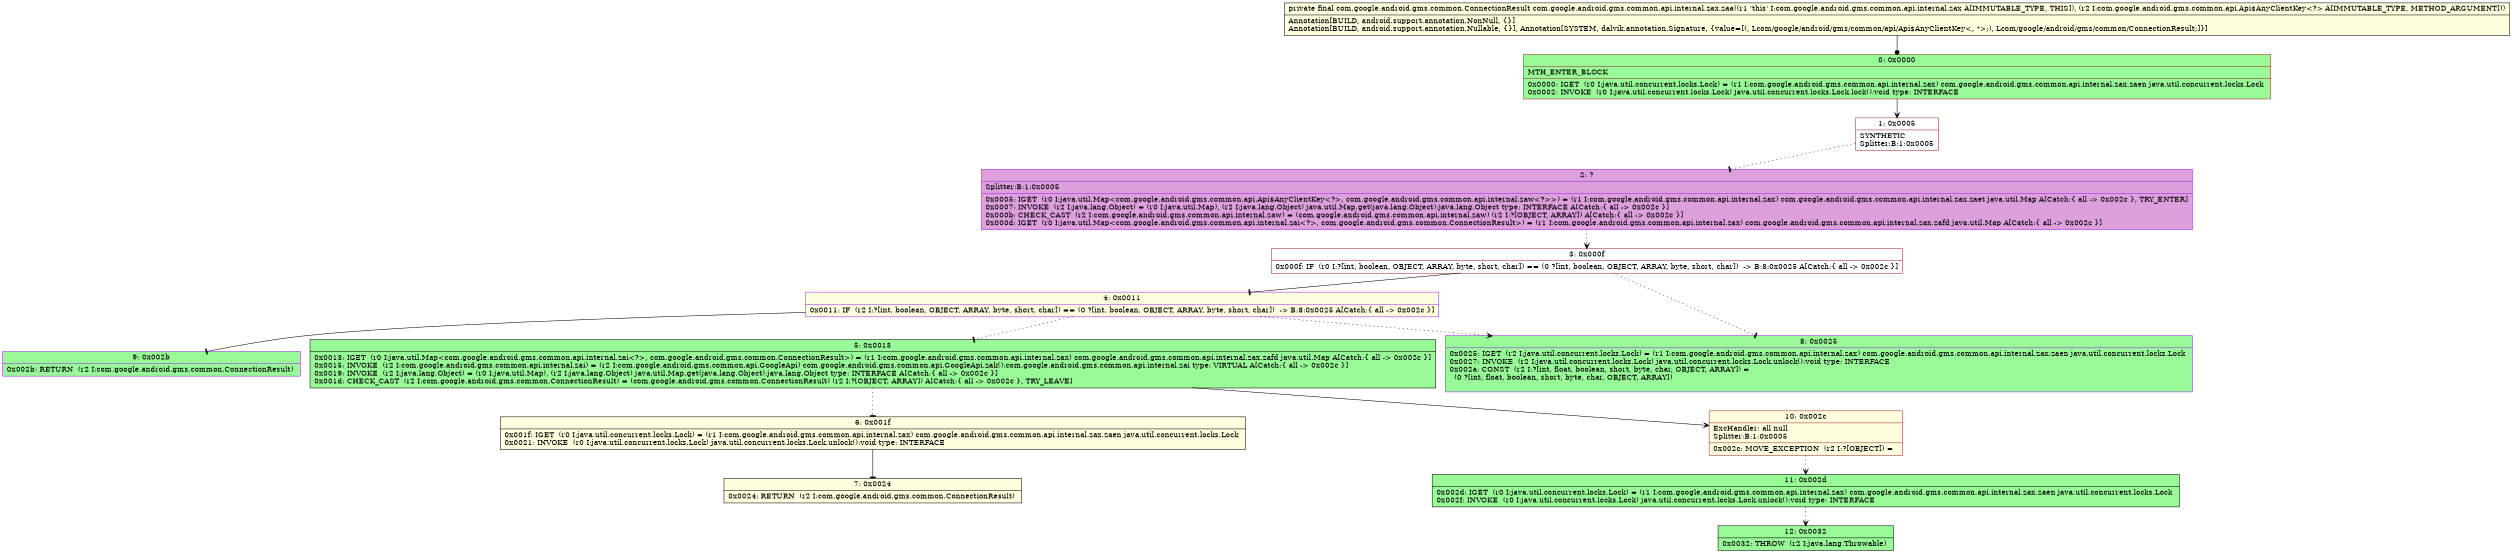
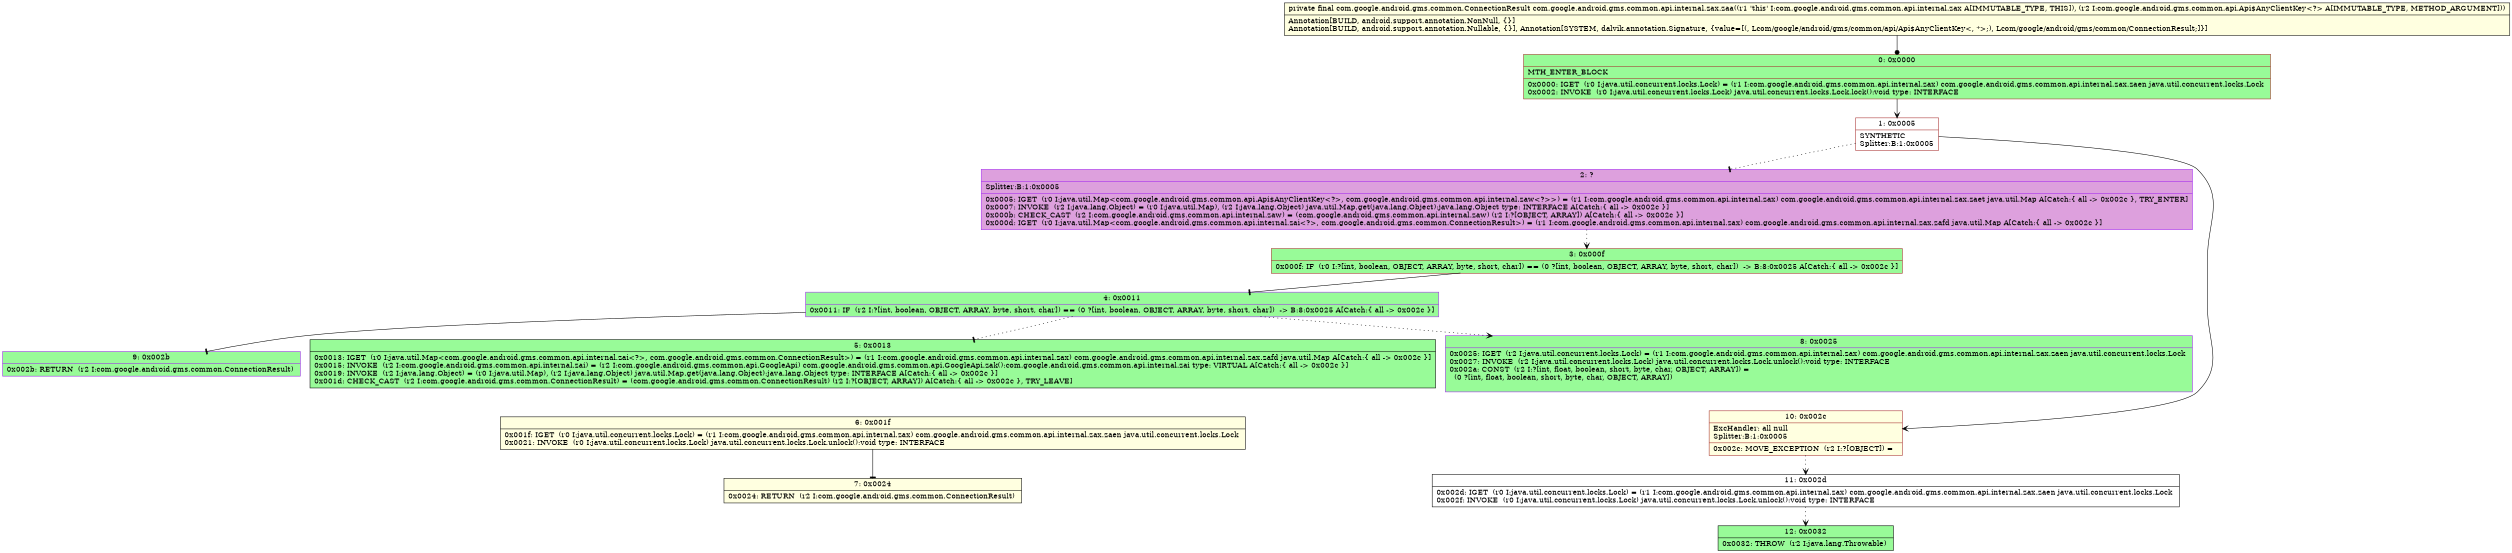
  digraph {
    node [color=black fillcolor=palegreen shape=record style=filled]
    edge [arrowhead=tee style=dotted]
    n1 [color=brown label="{0\:\ 0x0000|MTH_ENTER_BLOCK\l|0x0000: IGET  (r0 I:java.util.concurrent.locks.Lock) = (r1 I:com.google.android.gms.common.api.internal.zax) com.google.android.gms.common.api.internal.zax.zaen java.util.concurrent.locks.Lock \l0x0002: INVOKE  (r0 I:java.util.concurrent.locks.Lock) java.util.concurrent.locks.Lock.lock():void type: INTERFACE \l}"]
    n2 [color=brown fillcolor=white label="{1\:\ 0x0005|SYNTHETIC\lSplitter:B:1:0x0005\l}"]
    n3 [color=purple fillcolor=plum label="{2\:\ ?|Splitter:B:1:0x0005\l|0x0005: IGET  (r0 I:java.util.Map\<com.google.android.gms.common.api.Api$AnyClientKey\<?\>, com.google.android.gms.common.api.internal.zaw\<?\>\>) = (r1 I:com.google.android.gms.common.api.internal.zax) com.google.android.gms.common.api.internal.zax.zaet java.util.Map A[Catch:\{ all \-\> 0x002c \}, TRY_ENTER]\l0x0007: INVOKE  (r2 I:java.lang.Object) = (r0 I:java.util.Map), (r2 I:java.lang.Object) java.util.Map.get(java.lang.Object):java.lang.Object type: INTERFACE A[Catch:\{ all \-\> 0x002c \}]\l0x000b: CHECK_CAST  (r2 I:com.google.android.gms.common.api.internal.zaw) = (com.google.android.gms.common.api.internal.zaw) (r2 I:?[OBJECT, ARRAY]) A[Catch:\{ all \-\> 0x002c \}]\l0x000d: IGET  (r0 I:java.util.Map\<com.google.android.gms.common.api.internal.zai\<?\>, com.google.android.gms.common.ConnectionResult\>) = (r1 I:com.google.android.gms.common.api.internal.zax) com.google.android.gms.common.api.internal.zax.zafd java.util.Map A[Catch:\{ all \-\> 0x002c \}]\l}"]
    n4 [color=brown fillcolor=lightyellow label="{10\:\ 0x002c|ExcHandler: all null\lSplitter:B:1:0x0005\l|0x002c: MOVE_EXCEPTION  (r2 I:?[OBJECT]) =  \l}"]
-   n5 [color=brown fillcolor=white label="{3\:\ 0x000f|0x000f: IF  (r0 I:?[int, boolean, OBJECT, ARRAY, byte, short, char]) == (0 ?[int, boolean, OBJECT, ARRAY, byte, short, char])  \-\> B:8:0x0025 A[Catch:\{ all \-\> 0x002c \}]\l}"]
-   n6 [label="{11\:\ 0x002d|0x002d: IGET  (r0 I:java.util.concurrent.locks.Lock) = (r1 I:com.google.android.gms.common.api.internal.zax) com.google.android.gms.common.api.internal.zax.zaen java.util.concurrent.locks.Lock \l0x002f: INVOKE  (r0 I:java.util.concurrent.locks.Lock) java.util.concurrent.locks.Lock.unlock():void type: INTERFACE \l}"]
-   n7 [color=purple fillcolor=lightyellow label="{4\:\ 0x0011|0x0011: IF  (r2 I:?[int, boolean, OBJECT, ARRAY, byte, short, char]) == (0 ?[int, boolean, OBJECT, ARRAY, byte, short, char])  \-\> B:8:0x0025 A[Catch:\{ all \-\> 0x002c \}]\l}"]
+   n5 [color=brown label="{3\:\ 0x000f|0x000f: IF  (r0 I:?[int, boolean, OBJECT, ARRAY, byte, short, char]) == (0 ?[int, boolean, OBJECT, ARRAY, byte, short, char])  \-\> B:8:0x0025 A[Catch:\{ all \-\> 0x002c \}]\l}"]
+   n6 [fillcolor=white label="{11\:\ 0x002d|0x002d: IGET  (r0 I:java.util.concurrent.locks.Lock) = (r1 I:com.google.android.gms.common.api.internal.zax) com.google.android.gms.common.api.internal.zax.zaen java.util.concurrent.locks.Lock \l0x002f: INVOKE  (r0 I:java.util.concurrent.locks.Lock) java.util.concurrent.locks.Lock.unlock():void type: INTERFACE \l}"]
+   n7 [color=purple label="{4\:\ 0x0011|0x0011: IF  (r2 I:?[int, boolean, OBJECT, ARRAY, byte, short, char]) == (0 ?[int, boolean, OBJECT, ARRAY, byte, short, char])  \-\> B:8:0x0025 A[Catch:\{ all \-\> 0x002c \}]\l}"]
    n8 [color=purple label="{8\:\ 0x0025|0x0025: IGET  (r2 I:java.util.concurrent.locks.Lock) = (r1 I:com.google.android.gms.common.api.internal.zax) com.google.android.gms.common.api.internal.zax.zaen java.util.concurrent.locks.Lock \l0x0027: INVOKE  (r2 I:java.util.concurrent.locks.Lock) java.util.concurrent.locks.Lock.unlock():void type: INTERFACE \l0x002a: CONST  (r2 I:?[int, float, boolean, short, byte, char, OBJECT, ARRAY]) = \l  (0 ?[int, float, boolean, short, byte, char, OBJECT, ARRAY])\l \l}"]
    n9 [label="{5\:\ 0x0013|0x0013: IGET  (r0 I:java.util.Map\<com.google.android.gms.common.api.internal.zai\<?\>, com.google.android.gms.common.ConnectionResult\>) = (r1 I:com.google.android.gms.common.api.internal.zax) com.google.android.gms.common.api.internal.zax.zafd java.util.Map A[Catch:\{ all \-\> 0x002c \}]\l0x0015: INVOKE  (r2 I:com.google.android.gms.common.api.internal.zai) = (r2 I:com.google.android.gms.common.api.GoogleApi) com.google.android.gms.common.api.GoogleApi.zak():com.google.android.gms.common.api.internal.zai type: VIRTUAL A[Catch:\{ all \-\> 0x002c \}]\l0x0019: INVOKE  (r2 I:java.lang.Object) = (r0 I:java.util.Map), (r2 I:java.lang.Object) java.util.Map.get(java.lang.Object):java.lang.Object type: INTERFACE A[Catch:\{ all \-\> 0x002c \}]\l0x001d: CHECK_CAST  (r2 I:com.google.android.gms.common.ConnectionResult) = (com.google.android.gms.common.ConnectionResult) (r2 I:?[OBJECT, ARRAY]) A[Catch:\{ all \-\> 0x002c \}, TRY_LEAVE]\l}"]
    n10 [color=purple label="{9\:\ 0x002b|0x002b: RETURN  (r2 I:com.google.android.gms.common.ConnectionResult) \l}"]
    n11 [fillcolor=lightyellow label="{6\:\ 0x001f|0x001f: IGET  (r0 I:java.util.concurrent.locks.Lock) = (r1 I:com.google.android.gms.common.api.internal.zax) com.google.android.gms.common.api.internal.zax.zaen java.util.concurrent.locks.Lock \l0x0021: INVOKE  (r0 I:java.util.concurrent.locks.Lock) java.util.concurrent.locks.Lock.unlock():void type: INTERFACE \l}"]
    n12 [fillcolor=lightyellow label="{7\:\ 0x0024|0x0024: RETURN  (r2 I:com.google.android.gms.common.ConnectionResult) \l}"]
    n13 [label="{12\:\ 0x0032|0x0032: THROW  (r2 I:java.lang.Throwable) \l}"]
    n14 [fillcolor=lightyellow label="{private final com.google.android.gms.common.ConnectionResult com.google.android.gms.common.api.internal.zax.zaa((r1 'this' I:com.google.android.gms.common.api.internal.zax A[IMMUTABLE_TYPE, THIS]), (r2 I:com.google.android.gms.common.api.Api$AnyClientKey\<?\> A[IMMUTABLE_TYPE, METHOD_ARGUMENT]))  | Annotation[BUILD, android.support.annotation.NonNull, \{\}]\lAnnotation[BUILD, android.support.annotation.Nullable, \{\}], Annotation[SYSTEM, dalvik.annotation.Signature, \{value=[(, Lcom\/google\/android\/gms\/common\/api\/Api$AnyClientKey\<, *\>;), Lcom\/google\/android\/gms\/common\/ConnectionResult;]\}]\l}"]
    n1 -> n2 [arrowhead=vee style=solid]
    n2 -> n3
-   n9 -> n4 [arrowhead=vee style=solid]
+   n2 -> n4 [arrowhead=vee style=solid]
    n3 -> n5 [arrowhead=vee]
    n4 -> n6 [arrowhead=vee]
    n5 -> n7 [style=solid]
-   n5 -> n8
    n6 -> n13 [arrowhead=vee]
    n7 -> n8 [arrowhead=vee]
    n7 -> n9
    n7 -> n10 [style=solid]
-   n9 -> n11
    n11 -> n12 [style=solid]
    n14 -> n1 [arrowhead=dot style=solid]
  }
